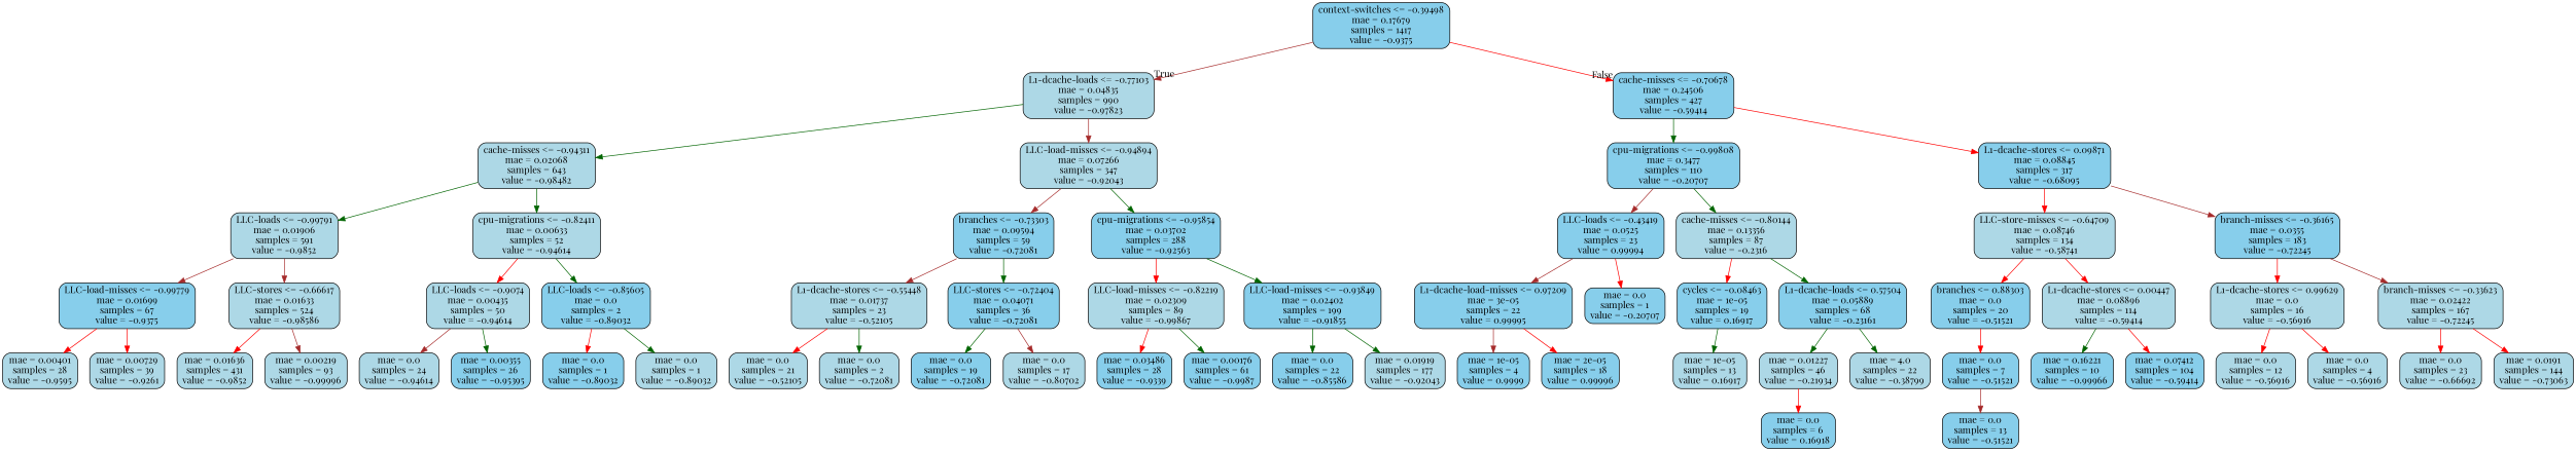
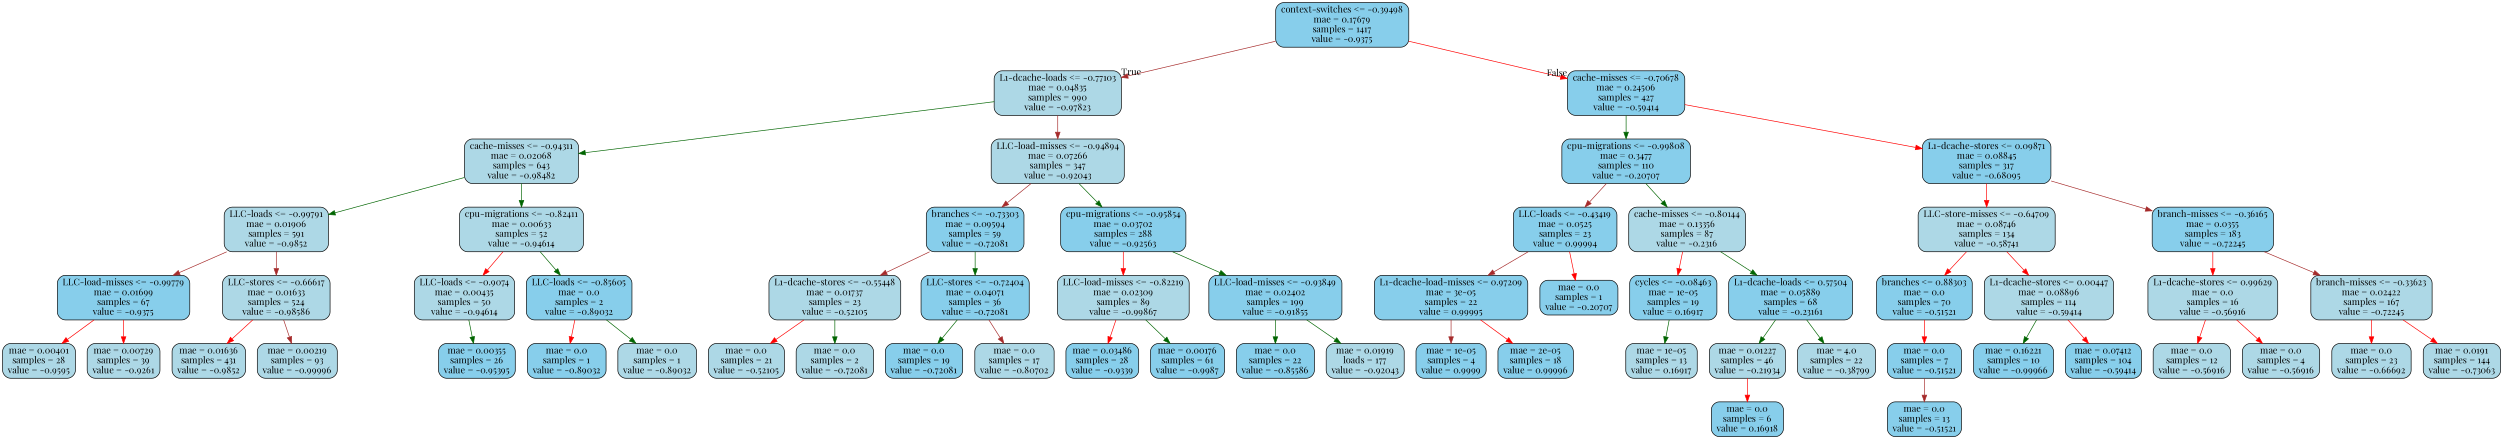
  digraph {
    fontname="Playfair Display"
    node [color=black fillcolor=lightblue fontname="Playfair Display" shape=box style="filled, rounded"]
    edge [color=red fontname="Playfair Display"]
    n1 [fillcolor=skyblue label="context-switches <= -0.39498\nmae = 0.17679\nsamples = 1417\nvalue = -0.9375"]
    n2 [label="L1-dcache-loads <= -0.77103\nmae = 0.04835\nsamples = 990\nvalue = -0.97823"]
    n3 [fillcolor=skyblue label="cache-misses <= -0.70678\nmae = 0.24506\nsamples = 427\nvalue = -0.59414"]
    n4 [label="cache-misses <= -0.94311\nmae = 0.02068\nsamples = 643\nvalue = -0.98482"]
    n5 [label="LLC-load-misses <= -0.94894\nmae = 0.07266\nsamples = 347\nvalue = -0.92043"]
    n6 [fillcolor=skyblue label="cpu-migrations <= -0.99808\nmae = 0.3477\nsamples = 110\nvalue = -0.20707"]
    n7 [fillcolor=skyblue label="L1-dcache-stores <= 0.09871\nmae = 0.08845\nsamples = 317\nvalue = -0.68095"]
    n8 [label="LLC-loads <= -0.99791\nmae = 0.01906\nsamples = 591\nvalue = -0.9852"]
    n9 [label="cpu-migrations <= -0.82411\nmae = 0.00633\nsamples = 52\nvalue = -0.94614"]
    n10 [fillcolor=skyblue label="branches <= -0.73303\nmae = 0.09594\nsamples = 59\nvalue = -0.72081"]
    n11 [fillcolor=skyblue label="cpu-migrations <= -0.95854\nmae = 0.03702\nsamples = 288\nvalue = -0.92563"]
    n12 [fillcolor=skyblue label="LLC-load-misses <= -0.99779\nmae = 0.01699\nsamples = 67\nvalue = -0.9375"]
    n13 [label="LLC-stores <= -0.66617\nmae = 0.01633\nsamples = 524\nvalue = -0.98586"]
    n14 [label="LLC-loads <= -0.9074\nmae = 0.00435\nsamples = 50\nvalue = -0.94614"]
    n15 [fillcolor=skyblue label="LLC-loads <= -0.85605\nmae = 0.0\nsamples = 2\nvalue = -0.89032"]
    n16 [label="mae = 0.00401\nsamples = 28\nvalue = -0.9595"]
    n17 [label="mae = 0.00729\nsamples = 39\nvalue = -0.9261"]
    n18 [label="mae = 0.01636\nsamples = 431\nvalue = -0.9852"]
    n19 [label="mae = 0.00219\nsamples = 93\nvalue = -0.99996"]
-   n20 [label="mae = 0.0\nsamples = 24\nvalue = -0.94614"]
    n21 [fillcolor=skyblue label="mae = 0.00355\nsamples = 26\nvalue = -0.95395"]
    n22 [fillcolor=skyblue label="mae = 0.0\nsamples = 1\nvalue = -0.89032"]
    n23 [label="mae = 0.0\nsamples = 1\nvalue = -0.89032"]
    n24 [label="L1-dcache-stores <= -0.55448\nmae = 0.01737\nsamples = 23\nvalue = -0.52105"]
    n25 [fillcolor=skyblue label="LLC-stores <= -0.72404\nmae = 0.04071\nsamples = 36\nvalue = -0.72081"]
    n26 [label="LLC-load-misses <= -0.82219\nmae = 0.02309\nsamples = 89\nvalue = -0.99867"]
    n27 [fillcolor=skyblue label="LLC-load-misses <= -0.93849\nmae = 0.02402\nsamples = 199\nvalue = -0.91855"]
    n28 [label="mae = 0.0\nsamples = 21\nvalue = -0.52105"]
    n29 [label="mae = 0.0\nsamples = 2\nvalue = -0.72081"]
    n30 [fillcolor=skyblue label="mae = 0.0\nsamples = 19\nvalue = -0.72081"]
    n31 [label="mae = 0.0\nsamples = 17\nvalue = -0.80702"]
    n32 [fillcolor=skyblue label="mae = 0.03486\nsamples = 28\nvalue = -0.9339"]
    n33 [fillcolor=skyblue label="mae = 0.00176\nsamples = 61\nvalue = -0.9987"]
    n34 [fillcolor=skyblue label="mae = 0.0\nsamples = 22\nvalue = -0.85586"]
-   n35 [label="mae = 0.01919\nsamples = 177\nvalue = -0.92043"]
+   n35 [label="mae = 0.01919\nloads = 177\nvalue = -0.92043"]
    n36 [fillcolor=skyblue label="LLC-loads <= -0.43419\nmae = 0.0525\nsamples = 23\nvalue = 0.99994"]
    n37 [label="cache-misses <= -0.80144\nmae = 0.13356\nsamples = 87\nvalue = -0.2316"]
    n38 [label="LLC-store-misses <= -0.64709\nmae = 0.08746\nsamples = 134\nvalue = -0.58741"]
    n39 [fillcolor=skyblue label="branch-misses <= -0.36165\nmae = 0.0355\nsamples = 183\nvalue = -0.72245"]
    n40 [fillcolor=skyblue label="L1-dcache-load-misses <= 0.97209\nmae = 3e-05\nsamples = 22\nvalue = 0.99995"]
    n41 [fillcolor=skyblue label="mae = 0.0\nsamples = 1\nvalue = -0.20707"]
    n42 [fillcolor=skyblue label="cycles <= -0.08463\nmae = 1e-05\nsamples = 19\nvalue = 0.16917"]
    n43 [fillcolor=skyblue label="L1-dcache-loads <= 0.57504\nmae = 0.05889\nsamples = 68\nvalue = -0.23161"]
    n44 [fillcolor=skyblue label="mae = 1e-05\nsamples = 4\nvalue = 0.9999"]
    n45 [fillcolor=skyblue label="mae = 2e-05\nsamples = 18\nvalue = 0.99996"]
    n46 [label="mae = 1e-05\nsamples = 13\nvalue = 0.16917"]
    n47 [label="mae = 0.01227\nsamples = 46\nvalue = -0.21934"]
    n48 [label="mae = 4.0\nsamples = 22\nvalue = -0.38799"]
    n49 [fillcolor=skyblue label="mae = 0.0\nsamples = 6\nvalue = 0.16918"]
-   n50 [fillcolor=skyblue label="branches <= 0.88303\nmae = 0.0\nsamples = 20\nvalue = -0.51521"]
+   n50 [fillcolor=skyblue label="branches <= 0.88303\nmae = 0.0\nsamples = 70\nvalue = -0.51521"]
    n51 [label="L1-dcache-stores <= 0.00447\nmae = 0.08896\nsamples = 114\nvalue = -0.59414"]
    n52 [label="L1-dcache-stores <= 0.99629\nmae = 0.0\nsamples = 16\nvalue = -0.56916"]
    n53 [label="branch-misses <= -0.33623\nmae = 0.02422\nsamples = 167\nvalue = -0.72245"]
    n54 [fillcolor=skyblue label="mae = 0.0\nsamples = 7\nvalue = -0.51521"]
    n55 [fillcolor=skyblue label="mae = 0.16221\nsamples = 10\nvalue = -0.99966"]
    n56 [fillcolor=skyblue label="mae = 0.07412\nsamples = 104\nvalue = -0.59414"]
    n57 [fillcolor=skyblue label="mae = 0.0\nsamples = 13\nvalue = -0.51521"]
    n58 [label="mae = 0.0\nsamples = 12\nvalue = -0.56916"]
    n59 [label="mae = 0.0\nsamples = 4\nvalue = -0.56916"]
    n60 [label="mae = 0.0\nsamples = 23\nvalue = -0.66692"]
    n61 [label="mae = 0.0191\nsamples = 144\nvalue = -0.73063"]
    n1 -> n2 [color=brown headlabel=True labelangle=45 labeldistance=2.5]
    n1 -> n3 [headlabel=False labelangle=-45 labeldistance=2.5]
    n2 -> n4 [color=darkgreen]
    n2 -> n5 [color=brown]
    n3 -> n6 [color=darkgreen]
    n3 -> n7
    n4 -> n8 [color=darkgreen]
    n4 -> n9 [color=darkgreen]
    n5 -> n10 [color=brown]
    n5 -> n11 [color=darkgreen]
    n6 -> n36 [color=brown]
    n6 -> n37 [color=darkgreen]
    n7 -> n38
    n7 -> n39 [color=brown]
    n8 -> n12 [color=brown]
    n8 -> n13 [color=brown]
    n9 -> n14
    n9 -> n15 [color=darkgreen]
    n10 -> n24 [color=brown]
    n10 -> n25 [color=darkgreen]
    n11 -> n26
    n11 -> n27 [color=darkgreen]
    n12 -> n16
    n12 -> n17
    n13 -> n18
    n13 -> n19 [color=brown]
-   n14 -> n20 [color=brown]
    n14 -> n21 [color=darkgreen]
    n15 -> n22
    n15 -> n23 [color=darkgreen]
    n24 -> n28
    n24 -> n29 [color=darkgreen]
    n25 -> n30 [color=darkgreen]
    n25 -> n31 [color=brown]
    n26 -> n32
    n26 -> n33 [color=darkgreen]
    n27 -> n34 [color=darkgreen]
    n27 -> n35 [color=darkgreen]
    n36 -> n40 [color=brown]
    n36 -> n41
    n37 -> n42
    n37 -> n43 [color=darkgreen]
    n38 -> n50
    n38 -> n51
    n39 -> n52
    n39 -> n53 [color=brown]
    n40 -> n44 [color=brown]
    n40 -> n45
    n42 -> n46 [color=darkgreen]
    n43 -> n47 [color=darkgreen]
    n43 -> n48 [color=darkgreen]
    n47 -> n49
    n50 -> n54
    n51 -> n55 [color=darkgreen]
    n51 -> n56
    n52 -> n58
    n52 -> n59
    n53 -> n60
    n53 -> n61
    n54 -> n57 [color=brown]
  }
